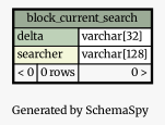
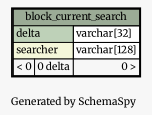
  digraph {
    bgcolor="#f7f7f7"
    fontname=Merriweather
    fontsize=11
    label="\nGenerated by SchemaSpy"
    labeljust=l
    nodesep=0.18
    rankdir=RL
    ranksep=0.46
-   n1 [fontname=Merriweather fontsize=11 label=<     <TABLE BORDER="2" CELLBORDER="1" CELLSPACING="0" BGCOLOR="#ffffff">       <TR><TD COLSPAN="3" BGCOLOR="#9bab96" ALIGN="CENTER">block_current_search</TD></TR>       <TR><TD PORT="delta" COLSPAN="2" BGCOLOR="#bed1b8" ALIGN="LEFT">delta</TD><TD PORT="delta.type" ALIGN="LEFT">varchar[32]</TD></TR>       <TR><TD PORT="searcher" COLSPAN="2" BGCOLOR="#f4f7da" ALIGN="LEFT">searcher</TD><TD PORT="searcher.type" ALIGN="LEFT">varchar[128]</TD></TR>       <TR><TD ALIGN="LEFT" BGCOLOR="#f7f7f7">&lt; 0</TD><TD ALIGN="RIGHT" BGCOLOR="#f7f7f7">0 rows</TD><TD ALIGN="RIGHT" BGCOLOR="#f7f7f7">0 &gt;</TD></TR>     </TABLE>> shape=plaintext]
+   n1 [fontname=Merriweather fontsize=11 label=<     <TABLE BORDER="2" CELLBORDER="1" CELLSPACING="0" BGCOLOR="#ffffff">       <TR><TD COLSPAN="3" BGCOLOR="#9bab96" ALIGN="CENTER">block_current_search</TD></TR>       <TR><TD PORT="delta" COLSPAN="2" BGCOLOR="#bed1b8" ALIGN="LEFT">delta</TD><TD PORT="delta.type" ALIGN="LEFT">varchar[32]</TD></TR>       <TR><TD PORT="searcher" COLSPAN="2" BGCOLOR="#f4f7da" ALIGN="LEFT">searcher</TD><TD PORT="searcher.type" ALIGN="LEFT">varchar[128]</TD></TR>       <TR><TD ALIGN="LEFT" BGCOLOR="#f7f7f7">&lt; 0</TD><TD ALIGN="RIGHT" BGCOLOR="#f7f7f7">0 delta</TD><TD ALIGN="RIGHT" BGCOLOR="#f7f7f7">0 &gt;</TD></TR>     </TABLE>> shape=plaintext]
  }
